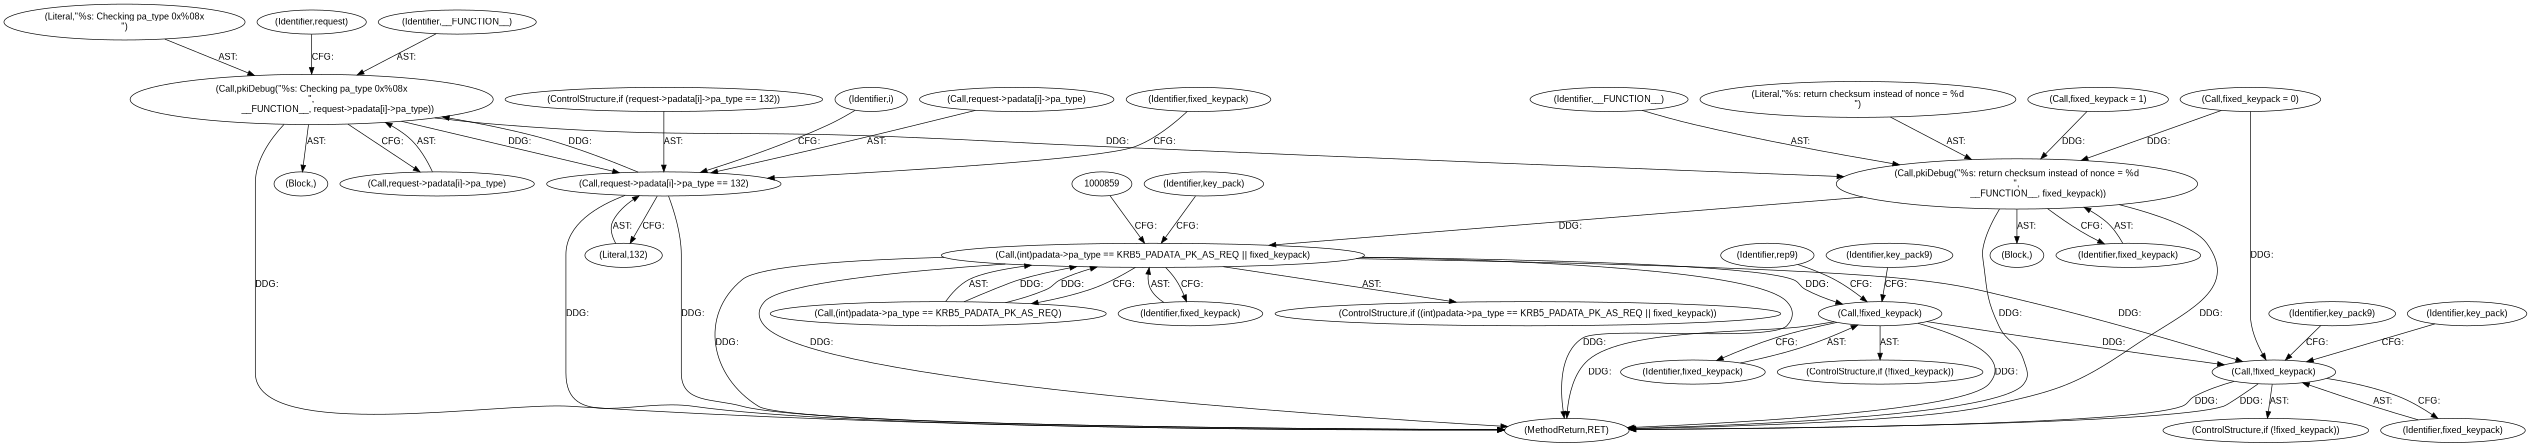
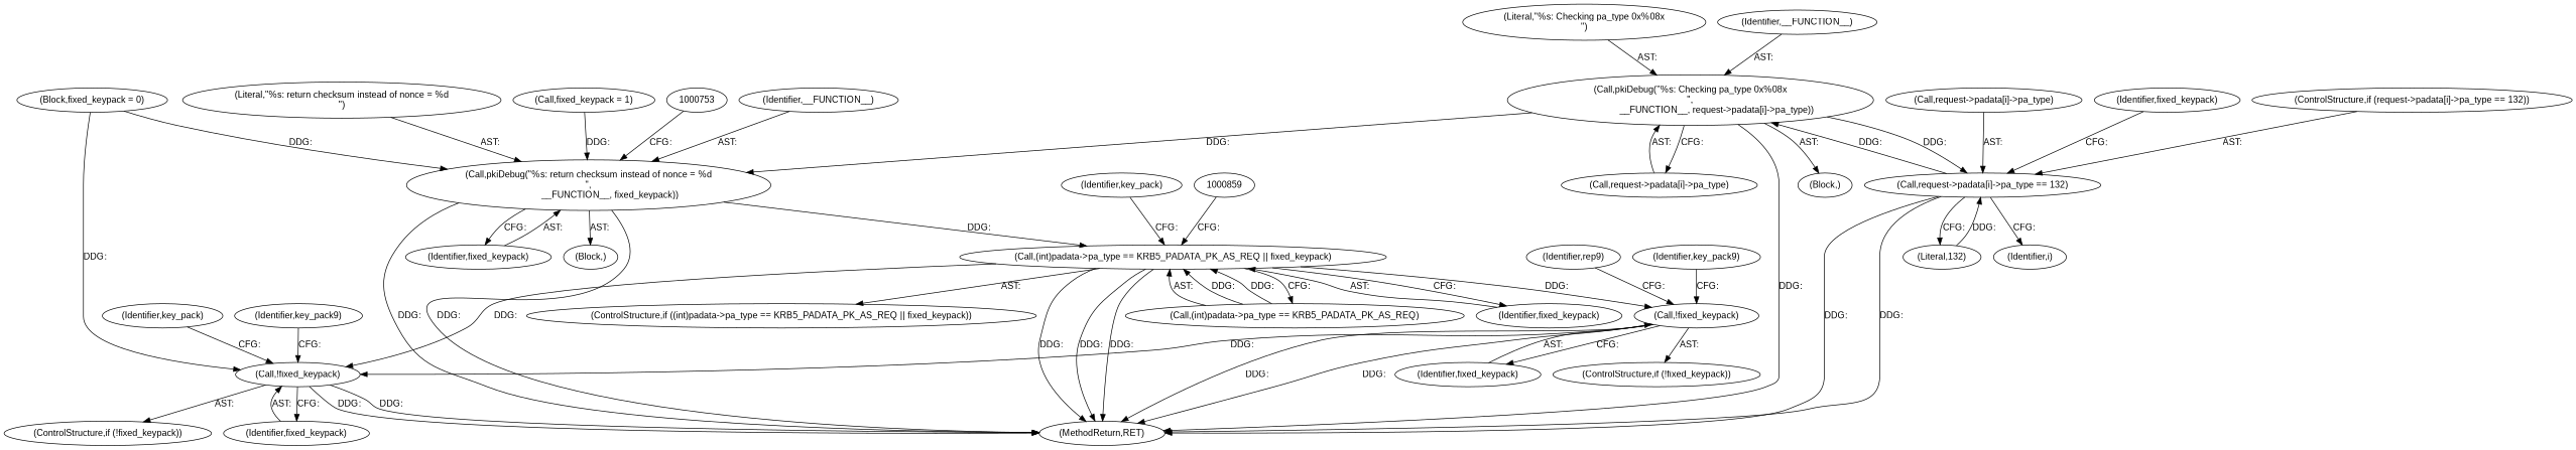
  digraph {
    fontname="Liberation Sans"
    node [fontname="Liberation Sans"]
    edge [fontname="Liberation Sans"]
    n1 [label="(Call,pkiDebug(\"%s: Checking pa_type 0x%08x\n\",\n                     __FUNCTION__, request->padata[i]->pa_type))"]
    n2 [label="(Call,request->padata[i]->pa_type == 132)"]
    n3 [label="(Call,pkiDebug(\"%s: return checksum instead of nonce = %d\n\",\n                 __FUNCTION__, fixed_keypack))"]
    n4 [label="(Block,)"]
    n5 [label="(Call,request->padata[i]->pa_type)"]
    n6 [label="(MethodReturn,RET)"]
    n7 [label="(Literal,132)"]
    n8 [label="(Call,(int)padata->pa_type == KRB5_PADATA_PK_AS_REQ || fixed_keypack)"]
    n9 [label="(Block,)"]
    n10 [label="(Identifier,fixed_keypack)"]
    n11 [label="(ControlStructure,if (request->padata[i]->pa_type == 132))"]
    n12 [label="(Call,!fixed_keypack)"]
    n13 [label="(Call,!fixed_keypack)"]
    n14 [label="(Call,(int)padata->pa_type == KRB5_PADATA_PK_AS_REQ)"]
    n15 [label="(Identifier,fixed_keypack)"]
    n16 [label="(ControlStructure,if ((int)padata->pa_type == KRB5_PADATA_PK_AS_REQ || fixed_keypack))"]
    n17 [label="(Identifier,fixed_keypack)"]
    n18 [label="(ControlStructure,if (!fixed_keypack))"]
    n19 [label="(ControlStructure,if (!fixed_keypack))"]
    n20 [label="(Identifier,fixed_keypack)"]
    n21 [label="(Literal,\"%s: Checking pa_type 0x%08x\n\")"]
    n22 [label="(Identifier,key_pack9)"]
    n23 [label="(Identifier,key_pack)"]
    n24 [label="(Identifier,rep9)"]
    n25 [label="(Identifier,__FUNCTION__)"]
    n26 [label="(Literal,\"%s: return checksum instead of nonce = %d\n\")"]
-   n27 [label="(Identifier,request)"]
    n28 [label="(Identifier,i)"]
    n29 [label="(Call,request->padata[i]->pa_type)"]
-   n30 [label="(Call,fixed_keypack = 0)"]
+   n30 [label="(Block,fixed_keypack = 0)"]
    n31 [label="(Identifier,__FUNCTION__)"]
    n32 [label="(Identifier,key_pack9)"]
    n33 [label="(Call,fixed_keypack = 1)"]
    n34 [label="(Identifier,key_pack)"]
    n35 [label="(Identifier,fixed_keypack)"]
+   1000753
    n37 [label=1000859]
    n1 -> n2 [label="DDG: "]
    n1 -> n3 [label="DDG: "]
    n1 -> n4 [label="AST: "]
    n1 -> n5 [label="CFG: "]
    n1 -> n6 [label="DDG: "]
    n2 -> n1 [label="DDG: "]
    n2 -> n6 [label="DDG: "]
    n2 -> n6 [label="DDG: "]
    n2 -> n7 [label="CFG: "]
    n3 -> n6 [label="DDG: "]
    n3 -> n6 [label="DDG: "]
    n3 -> n8 [label="DDG: "]
    n3 -> n9 [label="AST: "]
    n3 -> n10 [label="CFG: "]
    n5 -> n1 [label="AST: "]
-   n7 -> n2 [label="AST: "]
+   n7 -> n2 [label="DDG: "]
    n8 -> n6 [label="DDG: "]
    n8 -> n6 [label="DDG: "]
    n8 -> n6 [label="DDG: "]
    n8 -> n12 [label="DDG: "]
    n8 -> n13 [label="DDG: "]
    n8 -> n14 [label="CFG: "]
    n8 -> n15 [label="CFG: "]
    n8 -> n16 [label="AST: "]
    n10 -> n3 [label="AST: "]
    n11 -> n2 [label="AST: "]
    n12 -> n6 [label="DDG: "]
    n12 -> n6 [label="DDG: "]
    n12 -> n13 [label="DDG: "]
    n12 -> n17 [label="CFG: "]
    n12 -> n18 [label="AST: "]
    n13 -> n6 [label="DDG: "]
    n13 -> n6 [label="DDG: "]
    n13 -> n19 [label="AST: "]
    n13 -> n20 [label="CFG: "]
    n14 -> n8 [label="AST: "]
    n14 -> n8 [label="DDG: "]
    n14 -> n8 [label="DDG: "]
    n15 -> n8 [label="AST: "]
    n17 -> n12 [label="AST: "]
    n20 -> n13 [label="AST: "]
    n21 -> n1 [label="AST: "]
    n22 -> n13 [label="CFG: "]
    n23 -> n13 [label="CFG: "]
    n24 -> n12 [label="CFG: "]
    n25 -> n3 [label="AST: "]
    n26 -> n3 [label="AST: "]
-   n27 -> n1 [label="CFG: "]
-   n28 -> n2 [label="CFG: "]
+   n2 -> n28 [label="CFG: "]
    n29 -> n2 [label="AST: "]
    n30 -> n3 [label="DDG: "]
    n30 -> n13 [label="DDG: "]
    n31 -> n1 [label="AST: "]
    n32 -> n12 [label="CFG: "]
    n33 -> n3 [label="DDG: "]
    n34 -> n8 [label="CFG: "]
    n35 -> n2 [label="CFG: "]
+   1000753 -> n3 [label="CFG: "]
    n37 -> n8 [label="CFG: "]
  }
